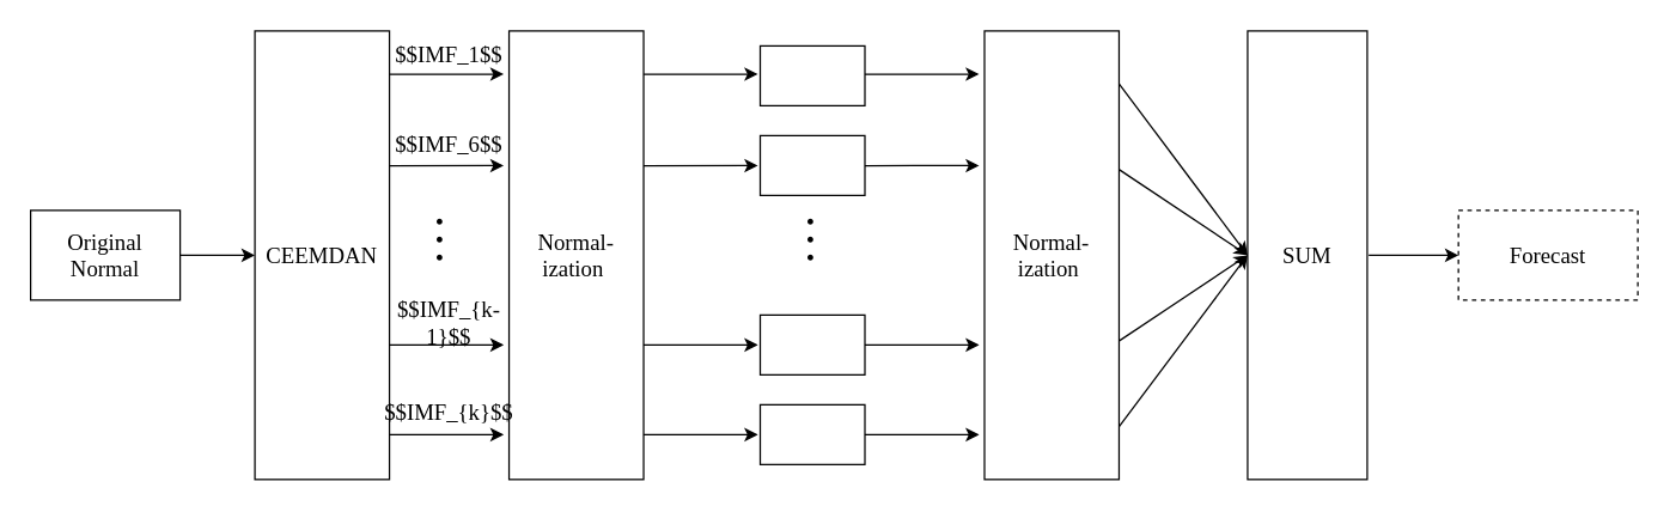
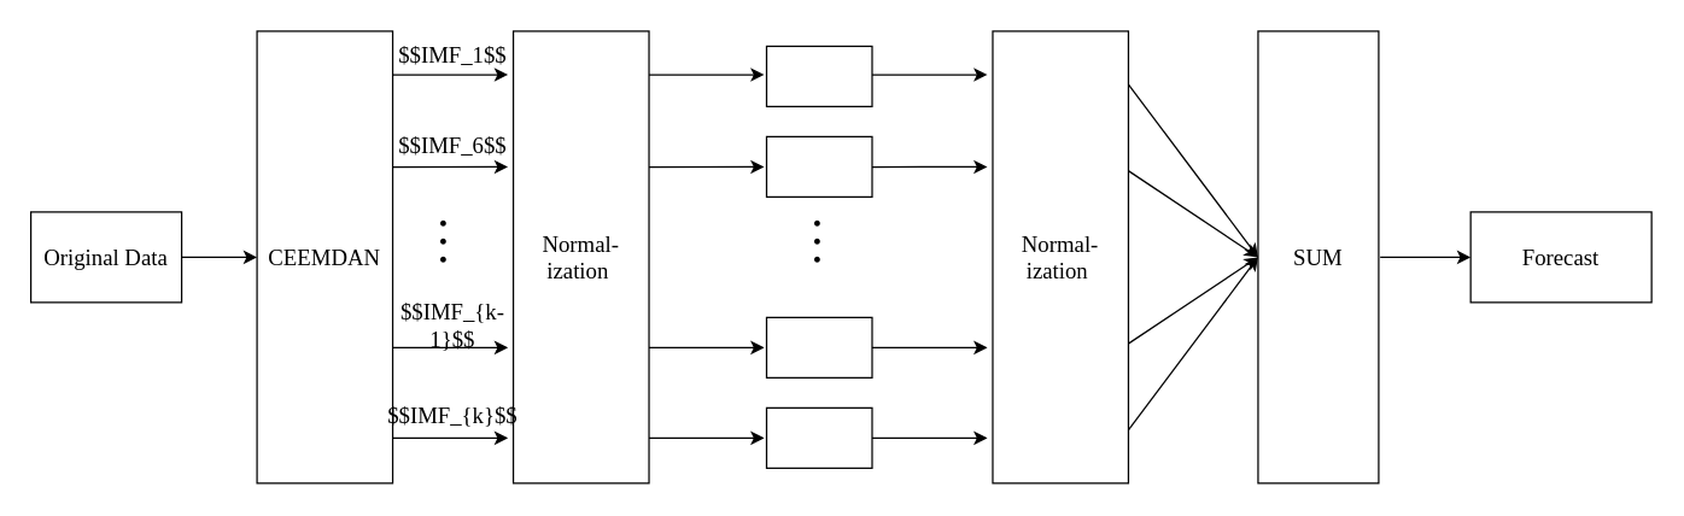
  <mxCell id="0" />
  <mxCell id="1" parent="0" />
- <mxCell id="2" value="&lt;font face=&quot;Times New Roman&quot; style=&quot;font-size: 15px&quot;&gt;Original Normal&lt;/font&gt;" style="rounded=0;whiteSpace=wrap;html=1;fillColor=default;strokeColor=default;fontColor=default;" parent="1" vertex="1"><mxGeometry x="20" y="140" width="100" height="60" as="geometry" /></mxCell>
+ <mxCell id="2" value="&lt;font face=&quot;Times New Roman&quot; style=&quot;font-size: 15px&quot;&gt;Original Data&lt;/font&gt;" style="rounded=0;whiteSpace=wrap;html=1;fillColor=default;strokeColor=default;fontColor=default;" parent="1" vertex="1"><mxGeometry x="20" y="140" width="100" height="60" as="geometry" /></mxCell>
  <mxCell id="3" value="&lt;font style=&quot;font-size: 15px&quot; face=&quot;Times New Roman&quot;&gt;CEEMDAN&lt;/font&gt;" style="rounded=0;whiteSpace=wrap;html=1;fillColor=default;strokeColor=default;fontColor=default;" parent="1" vertex="1"><mxGeometry x="170" y="20" width="90" height="300" as="geometry" /></mxCell>
  <mxCell id="4" value="" style="rounded=0;whiteSpace=wrap;html=1;fontColor=default;strokeColor=default;fillColor=default;" parent="1" vertex="1"><mxGeometry x="508" y="30" width="70" height="40" as="geometry" /></mxCell>
  <mxCell id="5" value="" style="rounded=0;whiteSpace=wrap;html=1;fontColor=default;strokeColor=default;fillColor=default;" parent="1" vertex="1"><mxGeometry x="508" y="90" width="70" height="40" as="geometry" /></mxCell>
  <mxCell id="6" value="" style="rounded=0;whiteSpace=wrap;html=1;fontColor=default;strokeColor=default;fillColor=default;" parent="1" vertex="1"><mxGeometry x="508" y="210" width="70" height="40" as="geometry" /></mxCell>
  <mxCell id="7" value="" style="rounded=0;whiteSpace=wrap;html=1;fontColor=default;strokeColor=default;fillColor=default;" parent="1" vertex="1"><mxGeometry x="508" y="270" width="70" height="40" as="geometry" /></mxCell>
  <mxCell id="8" value="" style="endArrow=classic;html=1;rounded=0;labelBackgroundColor=default;fontColor=default;strokeColor=default;entryX=0;entryY=0.5;entryDx=0;entryDy=0;fillColor=default;" parent="1" target="9" edge="1"><mxGeometry width="50" height="50" relative="1" as="geometry"><mxPoint x="744" y="50" as="sourcePoint" /><mxPoint x="794" y="50" as="targetPoint" /></mxGeometry></mxCell>
  <mxCell id="9" value="&lt;font style=&quot;font-size: 15px&quot; face=&quot;Times New Roman&quot;&gt;SUM&lt;/font&gt;" style="rounded=0;whiteSpace=wrap;html=1;fillColor=default;strokeColor=default;fontColor=default;" parent="1" vertex="1"><mxGeometry x="834" y="20" width="80" height="300" as="geometry" /></mxCell>
  <mxCell id="10" value="" style="endArrow=classic;html=1;rounded=0;labelBackgroundColor=default;fontColor=default;strokeColor=default;entryX=0;entryY=0.5;entryDx=0;entryDy=0;fillColor=default;" parent="1" target="9" edge="1"><mxGeometry width="50" height="50" relative="1" as="geometry"><mxPoint x="744" y="110" as="sourcePoint" /><mxPoint x="794" y="60" as="targetPoint" /></mxGeometry></mxCell>
  <mxCell id="11" value="" style="endArrow=classic;html=1;rounded=0;labelBackgroundColor=default;fontColor=default;strokeColor=default;entryX=0;entryY=0.5;entryDx=0;entryDy=0;fillColor=default;" parent="1" target="9" edge="1"><mxGeometry width="50" height="50" relative="1" as="geometry"><mxPoint x="744" y="230" as="sourcePoint" /><mxPoint x="794" y="180" as="targetPoint" /></mxGeometry></mxCell>
  <mxCell id="12" value="" style="endArrow=classic;html=1;rounded=0;labelBackgroundColor=default;fontColor=default;strokeColor=default;fillColor=default;entryX=0;entryY=0.5;entryDx=0;entryDy=0;" parent="1" target="9" edge="1"><mxGeometry width="50" height="50" relative="1" as="geometry"><mxPoint x="744" y="290" as="sourcePoint" /><mxPoint x="874" y="170" as="targetPoint" /></mxGeometry></mxCell>
- <mxCell id="13" value="&lt;font face=&quot;Times New Roman&quot; style=&quot;font-size: 15px&quot;&gt;Forecast&lt;/font&gt;" style="rounded=0;whiteSpace=wrap;html=1;fontColor=default;strokeColor=default;fillColor=default;dashed=1;" parent="1" vertex="1"><mxGeometry x="975" y="140" width="120" height="60" as="geometry" /></mxCell>
+ <mxCell id="13" value="&lt;font face=&quot;Times New Roman&quot; style=&quot;font-size: 15px&quot;&gt;Forecast&lt;/font&gt;" style="rounded=0;whiteSpace=wrap;html=1;fontColor=default;strokeColor=default;fillColor=default;" parent="1" vertex="1"><mxGeometry x="975" y="140" width="120" height="60" as="geometry" /></mxCell>
  <mxCell id="14" value="" style="endArrow=classic;html=1;rounded=0;labelBackgroundColor=default;fontColor=default;strokeColor=default;entryX=0;entryY=0.5;entryDx=0;entryDy=0;fillColor=default;" parent="1" target="13" edge="1"><mxGeometry width="50" height="50" relative="1" as="geometry"><mxPoint x="915" y="170" as="sourcePoint" /><mxPoint x="965" y="120" as="targetPoint" /></mxGeometry></mxCell>
  <mxCell id="15" value="" style="endArrow=classic;html=1;rounded=0;labelBackgroundColor=default;fontColor=default;strokeColor=default;entryX=0;entryY=0.5;entryDx=0;entryDy=0;fillColor=default;" parent="1" target="3" edge="1"><mxGeometry width="50" height="50" relative="1" as="geometry"><mxPoint x="120" y="170" as="sourcePoint" /><mxPoint x="170" y="120" as="targetPoint" /></mxGeometry></mxCell>
  <mxCell id="16" value="&lt;font face=&quot;Times New Roman&quot;&gt;&lt;span style=&quot;font-size: 15px&quot;&gt;Normal-ization&amp;nbsp;&lt;/span&gt;&lt;/font&gt;" style="rounded=0;whiteSpace=wrap;html=1;fillColor=default;strokeColor=default;fontColor=default;" parent="1" vertex="1"><mxGeometry x="340" y="20" width="90" height="300" as="geometry" /></mxCell>
  <mxCell id="17" value="" style="endArrow=classic;html=1;rounded=0;labelBackgroundColor=default;fontColor=default;strokeColor=default;entryX=-0.051;entryY=0.133;entryDx=0;entryDy=0;entryPerimeter=0;fillColor=default;" parent="1" edge="1"><mxGeometry width="50" height="50" relative="1" as="geometry"><mxPoint x="260" y="49" as="sourcePoint" /><mxPoint x="336.43" y="48.9" as="targetPoint" /></mxGeometry></mxCell>
  <mxCell id="18" value="" style="endArrow=classic;html=1;rounded=0;labelBackgroundColor=default;fontColor=default;strokeColor=default;entryX=-0.051;entryY=0.133;entryDx=0;entryDy=0;entryPerimeter=0;fillColor=default;" parent="1" edge="1"><mxGeometry width="50" height="50" relative="1" as="geometry"><mxPoint x="260" y="110.1" as="sourcePoint" /><mxPoint x="336.43" y="110" as="targetPoint" /></mxGeometry></mxCell>
  <mxCell id="19" value="" style="endArrow=classic;html=1;rounded=0;labelBackgroundColor=default;fontColor=default;strokeColor=default;entryX=-0.051;entryY=0.133;entryDx=0;entryDy=0;entryPerimeter=0;fillColor=default;" parent="1" edge="1"><mxGeometry width="50" height="50" relative="1" as="geometry"><mxPoint x="260" y="230.1" as="sourcePoint" /><mxPoint x="336.43" y="230" as="targetPoint" /></mxGeometry></mxCell>
  <mxCell id="20" value="" style="endArrow=classic;html=1;rounded=0;labelBackgroundColor=default;fontColor=default;strokeColor=default;entryX=-0.051;entryY=0.133;entryDx=0;entryDy=0;entryPerimeter=0;fillColor=default;" parent="1" edge="1"><mxGeometry width="50" height="50" relative="1" as="geometry"><mxPoint x="260" y="290.1" as="sourcePoint" /><mxPoint x="336.43" y="290" as="targetPoint" /></mxGeometry></mxCell>
  <mxCell id="21" value="&lt;font face=&quot;Times New Roman&quot; style=&quot;font-size: 15px&quot;&gt;$$IMF_1$$&lt;/font&gt;" style="text;html=1;strokeColor=none;fillColor=none;align=center;verticalAlign=middle;whiteSpace=wrap;rounded=0;fontColor=default;labelBackgroundColor=none;" parent="1" vertex="1"><mxGeometry x="270" y="20" width="60" height="30" as="geometry" /></mxCell>
  <mxCell id="22" value="&lt;span style=&quot;font-family: &amp;quot;times new roman&amp;quot; ; font-size: 15px&quot;&gt;$$IMF_6$$&lt;/span&gt;" style="text;html=1;strokeColor=none;fillColor=none;align=center;verticalAlign=middle;whiteSpace=wrap;rounded=0;fontColor=default;" parent="1" vertex="1"><mxGeometry x="270" y="80" width="60" height="30" as="geometry" /></mxCell>
  <mxCell id="23" value="&lt;span style=&quot;font-family: &amp;quot;times new roman&amp;quot; ; font-size: 15px&quot;&gt;$$IMF_{k-1}$$&lt;/span&gt;" style="text;html=1;strokeColor=none;fillColor=none;align=center;verticalAlign=middle;whiteSpace=wrap;rounded=0;fontColor=default;" parent="1" vertex="1"><mxGeometry x="270" y="200" width="60" height="30" as="geometry" /></mxCell>
  <mxCell id="24" value="&lt;span style=&quot;font-family: &amp;quot;times new roman&amp;quot; ; font-size: 15px&quot;&gt;$$IMF_{k}$$&lt;/span&gt;" style="text;html=1;strokeColor=none;fillColor=none;align=center;verticalAlign=middle;whiteSpace=wrap;rounded=0;fontColor=default;" parent="1" vertex="1"><mxGeometry x="270" y="260" width="60" height="30" as="geometry" /></mxCell>
  <mxCell id="25" value="&lt;font face=&quot;Times New Roman&quot; size=&quot;1&quot;&gt;&lt;b style=&quot;font-size: 24px ; line-height: 1.2&quot;&gt;. . .&lt;/b&gt;&lt;/font&gt;" style="text;html=1;strokeColor=none;fillColor=none;align=center;verticalAlign=middle;whiteSpace=wrap;rounded=0;fontColor=default;rotation=90;" parent="1" vertex="1"><mxGeometry x="270" y="145" width="60" height="30" as="geometry" /></mxCell>
  <mxCell id="26" value="" style="endArrow=classic;html=1;rounded=0;labelBackgroundColor=default;fontColor=default;strokeColor=default;entryX=-0.051;entryY=0.133;entryDx=0;entryDy=0;entryPerimeter=0;fillColor=default;" parent="1" edge="1"><mxGeometry width="50" height="50" relative="1" as="geometry"><mxPoint x="430" y="49" as="sourcePoint" /><mxPoint x="506.43" y="48.9" as="targetPoint" /></mxGeometry></mxCell>
  <mxCell id="27" value="" style="endArrow=classic;html=1;rounded=0;labelBackgroundColor=default;fontColor=default;strokeColor=default;entryX=-0.051;entryY=0.133;entryDx=0;entryDy=0;entryPerimeter=0;fillColor=default;" parent="1" edge="1"><mxGeometry width="50" height="50" relative="1" as="geometry"><mxPoint x="430" y="110.1" as="sourcePoint" /><mxPoint x="506.43" y="110" as="targetPoint" /></mxGeometry></mxCell>
  <mxCell id="28" value="" style="endArrow=classic;html=1;rounded=0;labelBackgroundColor=default;fontColor=default;strokeColor=default;entryX=-0.051;entryY=0.133;entryDx=0;entryDy=0;entryPerimeter=0;fillColor=default;" parent="1" edge="1"><mxGeometry width="50" height="50" relative="1" as="geometry"><mxPoint x="430" y="230.1" as="sourcePoint" /><mxPoint x="506.43" y="230" as="targetPoint" /></mxGeometry></mxCell>
  <mxCell id="29" value="" style="endArrow=classic;html=1;rounded=0;labelBackgroundColor=default;fontColor=default;strokeColor=default;entryX=-0.051;entryY=0.133;entryDx=0;entryDy=0;entryPerimeter=0;fillColor=default;" parent="1" edge="1"><mxGeometry width="50" height="50" relative="1" as="geometry"><mxPoint x="430" y="290.1" as="sourcePoint" /><mxPoint x="506.43" y="290" as="targetPoint" /></mxGeometry></mxCell>
  <mxCell id="30" value="&lt;font face=&quot;Times New Roman&quot; size=&quot;1&quot;&gt;&lt;b style=&quot;font-size: 24px ; line-height: 1.2&quot;&gt;. . .&lt;/b&gt;&lt;/font&gt;" style="text;html=1;strokeColor=none;fillColor=none;align=center;verticalAlign=middle;whiteSpace=wrap;rounded=0;fontColor=default;rotation=90;" parent="1" vertex="1"><mxGeometry x="518" y="145" width="60" height="30" as="geometry" /></mxCell>
  <mxCell id="31" value="&lt;font face=&quot;Times New Roman&quot;&gt;&lt;span style=&quot;font-size: 15px&quot;&gt;Normal-ization&amp;nbsp;&lt;/span&gt;&lt;/font&gt;" style="rounded=0;whiteSpace=wrap;html=1;fillColor=default;strokeColor=default;fontColor=default;" parent="1" vertex="1"><mxGeometry x="658" y="20" width="90" height="300" as="geometry" /></mxCell>
  <mxCell id="32" value="" style="endArrow=classic;html=1;rounded=0;labelBackgroundColor=default;fontColor=default;strokeColor=default;entryX=-0.051;entryY=0.133;entryDx=0;entryDy=0;entryPerimeter=0;fillColor=default;" parent="1" edge="1"><mxGeometry width="50" height="50" relative="1" as="geometry"><mxPoint x="578" y="49" as="sourcePoint" /><mxPoint x="654.43" y="48.9" as="targetPoint" /></mxGeometry></mxCell>
  <mxCell id="33" value="" style="endArrow=classic;html=1;rounded=0;labelBackgroundColor=default;fontColor=default;strokeColor=default;entryX=-0.051;entryY=0.133;entryDx=0;entryDy=0;entryPerimeter=0;fillColor=default;" parent="1" edge="1"><mxGeometry width="50" height="50" relative="1" as="geometry"><mxPoint x="578" y="110.1" as="sourcePoint" /><mxPoint x="654.43" y="110" as="targetPoint" /></mxGeometry></mxCell>
  <mxCell id="34" value="" style="endArrow=classic;html=1;rounded=0;labelBackgroundColor=default;fontColor=default;strokeColor=default;entryX=-0.051;entryY=0.133;entryDx=0;entryDy=0;entryPerimeter=0;fillColor=default;" parent="1" edge="1"><mxGeometry width="50" height="50" relative="1" as="geometry"><mxPoint x="578" y="230.1" as="sourcePoint" /><mxPoint x="654.43" y="230" as="targetPoint" /></mxGeometry></mxCell>
  <mxCell id="35" value="" style="endArrow=classic;html=1;rounded=0;labelBackgroundColor=default;fontColor=default;strokeColor=default;entryX=-0.051;entryY=0.133;entryDx=0;entryDy=0;entryPerimeter=0;fillColor=default;" parent="1" edge="1"><mxGeometry width="50" height="50" relative="1" as="geometry"><mxPoint x="578" y="290.1" as="sourcePoint" /><mxPoint x="654.43" y="290" as="targetPoint" /></mxGeometry></mxCell>
